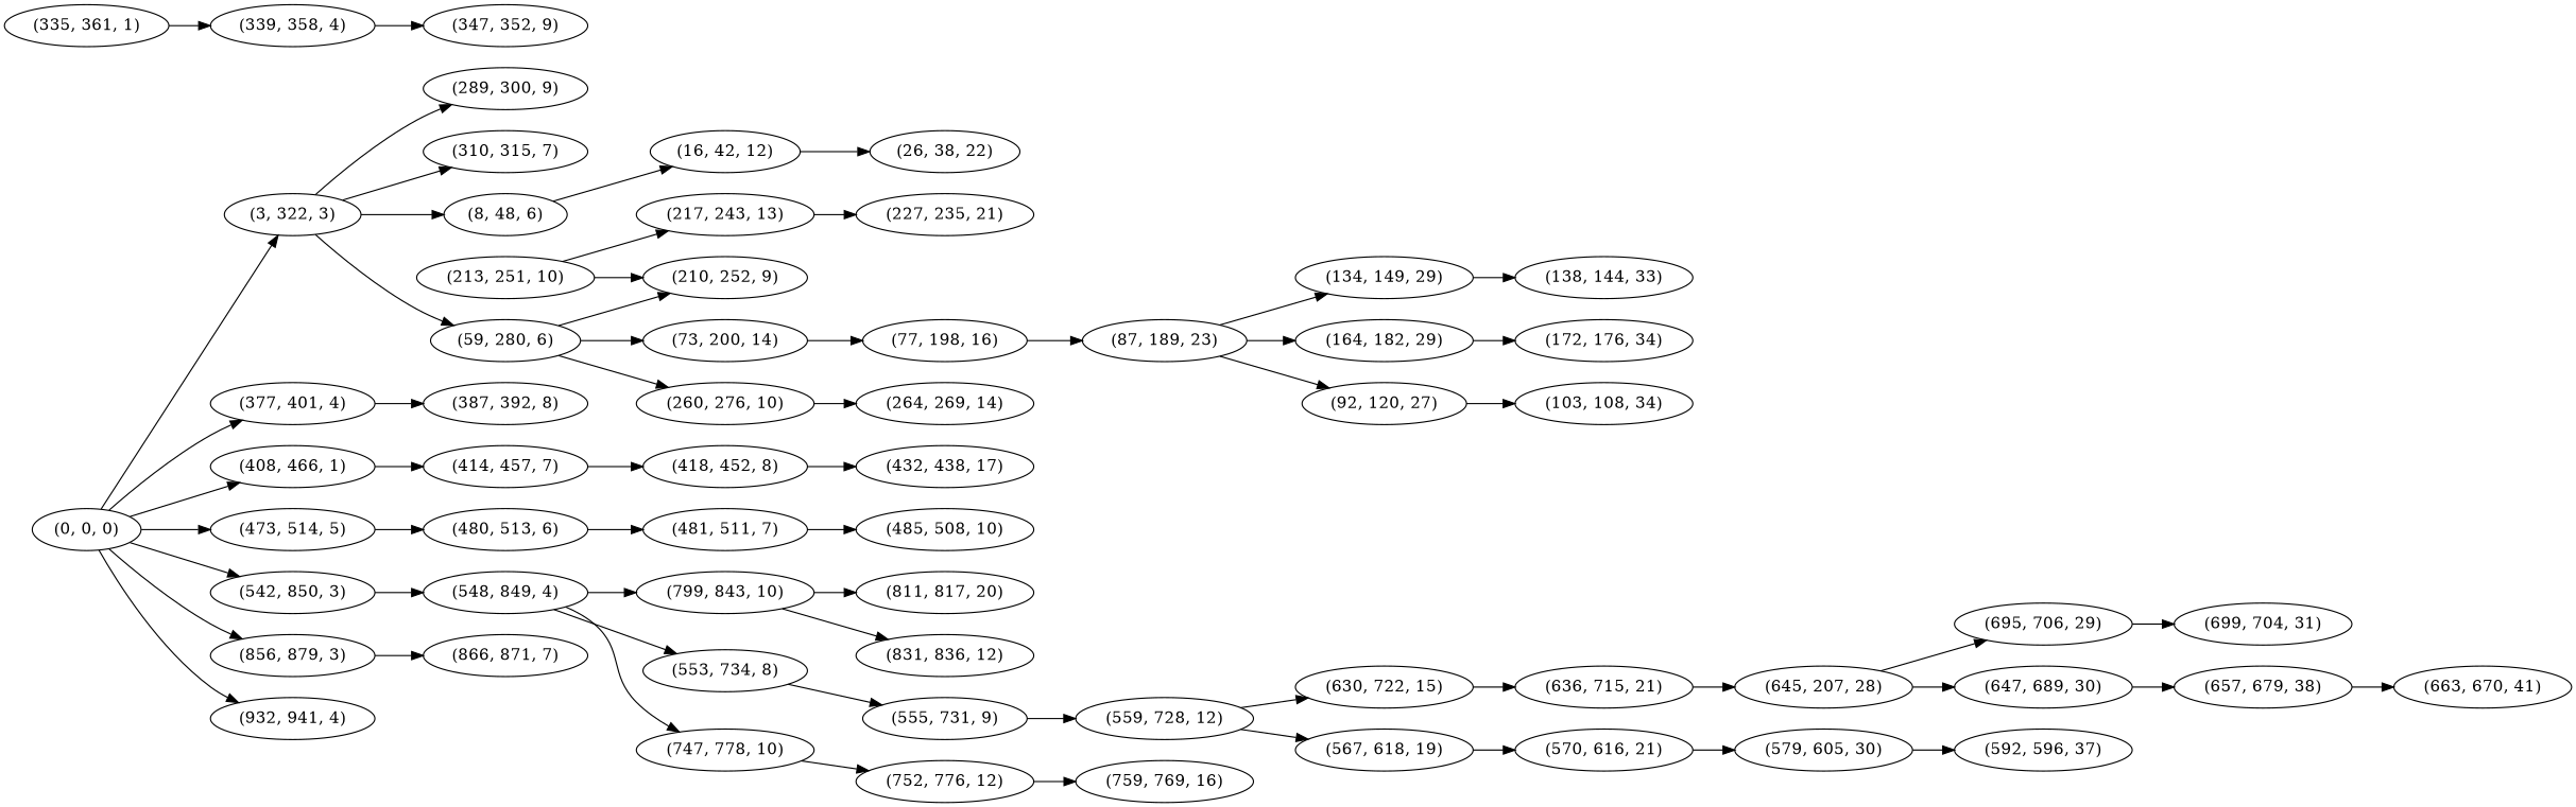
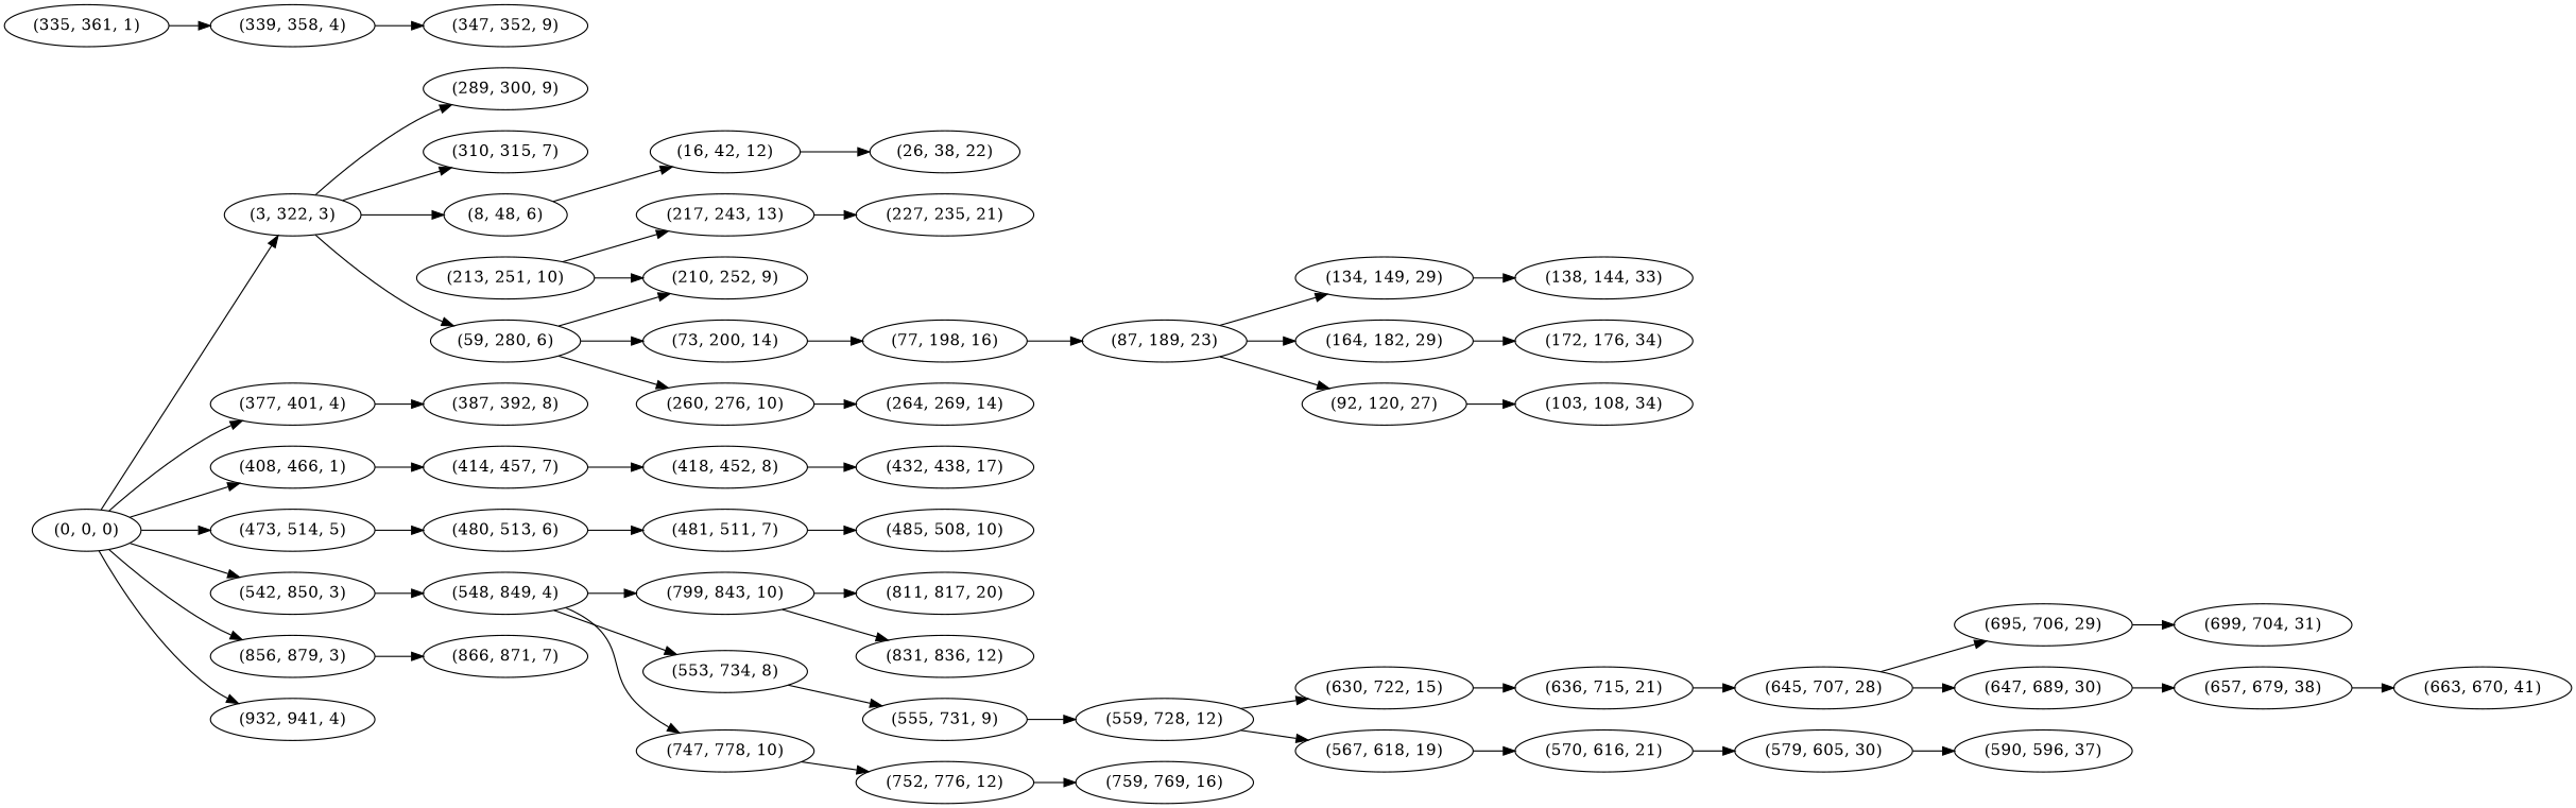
  digraph {
    rankdir=LR
    "(0, 0, 0)"
    "(3, 322, 3)"
    "(377, 401, 4)"
    "(408, 466, 1)"
    "(473, 514, 5)"
    "(542, 850, 3)"
    "(856, 879, 3)"
    "(932, 941, 4)"
    "(8, 48, 6)"
    "(59, 280, 6)"
    "(289, 300, 9)"
    "(310, 315, 7)"
    "(335, 361, 1)"
    "(339, 358, 4)"
    "(387, 392, 8)"
    "(414, 457, 7)"
    "(480, 513, 6)"
    "(548, 849, 4)"
    "(866, 871, 7)"
    "(16, 42, 12)"
    "(73, 200, 14)"
    "(210, 252, 9)"
    "(260, 276, 10)"
    n24 [label="(26, 38, 22)"]
    "(77, 198, 16)"
    "(264, 269, 14)"
    "(87, 189, 23)"
    "(92, 120, 27)"
    "(134, 149, 29)"
    "(164, 182, 29)"
    "(103, 108, 34)"
    "(138, 144, 33)"
    "(172, 176, 34)"
    "(213, 251, 10)"
    "(217, 243, 13)"
    "(227, 235, 21)"
    "(347, 352, 9)"
    "(418, 452, 8)"
    "(432, 438, 17)"
    "(481, 511, 7)"
    "(485, 508, 10)"
    "(553, 734, 8)"
    "(747, 778, 10)"
    "(799, 843, 10)"
    "(555, 731, 9)"
    "(752, 776, 12)"
    "(811, 817, 20)"
    "(831, 836, 12)"
    "(559, 728, 12)"
    "(567, 618, 19)"
    "(630, 722, 15)"
    "(570, 616, 21)"
    "(636, 715, 21)"
    "(579, 605, 30)"
-   "(590, 596, 37)" [label="(592, 596, 37)"]
-   "(645, 707, 28)" [label="(645, 207, 28)"]
+   "(590, 596, 37)"
+   "(645, 707, 28)"
    "(647, 689, 30)"
    "(695, 706, 29)"
    "(657, 679, 38)"
    "(699, 704, 31)"
    "(663, 670, 41)"
    "(759, 769, 16)"
    "(0, 0, 0)" -> "(3, 322, 3)"
    "(0, 0, 0)" -> "(377, 401, 4)"
    "(0, 0, 0)" -> "(408, 466, 1)"
    "(0, 0, 0)" -> "(473, 514, 5)"
    "(0, 0, 0)" -> "(542, 850, 3)"
    "(0, 0, 0)" -> "(856, 879, 3)"
    "(0, 0, 0)" -> "(932, 941, 4)"
    "(3, 322, 3)" -> "(8, 48, 6)"
    "(3, 322, 3)" -> "(59, 280, 6)"
    "(3, 322, 3)" -> "(289, 300, 9)"
    "(3, 322, 3)" -> "(310, 315, 7)"
    "(377, 401, 4)" -> "(387, 392, 8)"
    "(408, 466, 1)" -> "(414, 457, 7)"
    "(473, 514, 5)" -> "(480, 513, 6)"
    "(542, 850, 3)" -> "(548, 849, 4)"
    "(856, 879, 3)" -> "(866, 871, 7)"
    "(8, 48, 6)" -> "(16, 42, 12)"
    "(59, 280, 6)" -> "(73, 200, 14)"
    "(59, 280, 6)" -> "(210, 252, 9)"
    "(59, 280, 6)" -> "(260, 276, 10)"
    "(335, 361, 1)" -> "(339, 358, 4)"
    "(339, 358, 4)" -> "(347, 352, 9)"
    "(414, 457, 7)" -> "(418, 452, 8)"
    "(480, 513, 6)" -> "(481, 511, 7)"
    "(548, 849, 4)" -> "(553, 734, 8)"
    "(548, 849, 4)" -> "(747, 778, 10)"
    "(548, 849, 4)" -> "(799, 843, 10)"
    "(16, 42, 12)" -> n24
    "(73, 200, 14)" -> "(77, 198, 16)"
    "(260, 276, 10)" -> "(264, 269, 14)"
    "(77, 198, 16)" -> "(87, 189, 23)"
    "(87, 189, 23)" -> "(92, 120, 27)"
    "(87, 189, 23)" -> "(134, 149, 29)"
    "(87, 189, 23)" -> "(164, 182, 29)"
    "(92, 120, 27)" -> "(103, 108, 34)"
    "(134, 149, 29)" -> "(138, 144, 33)"
    "(164, 182, 29)" -> "(172, 176, 34)"
    "(213, 251, 10)" -> "(210, 252, 9)"
    "(213, 251, 10)" -> "(217, 243, 13)"
    "(217, 243, 13)" -> "(227, 235, 21)"
    "(418, 452, 8)" -> "(432, 438, 17)"
    "(481, 511, 7)" -> "(485, 508, 10)"
    "(553, 734, 8)" -> "(555, 731, 9)"
    "(747, 778, 10)" -> "(752, 776, 12)"
    "(799, 843, 10)" -> "(811, 817, 20)"
    "(799, 843, 10)" -> "(831, 836, 12)"
    "(555, 731, 9)" -> "(559, 728, 12)"
    "(752, 776, 12)" -> "(759, 769, 16)"
    "(559, 728, 12)" -> "(567, 618, 19)"
    "(559, 728, 12)" -> "(630, 722, 15)"
    "(567, 618, 19)" -> "(570, 616, 21)"
    "(630, 722, 15)" -> "(636, 715, 21)"
    "(570, 616, 21)" -> "(579, 605, 30)"
    "(636, 715, 21)" -> "(645, 707, 28)"
    "(579, 605, 30)" -> "(590, 596, 37)"
    "(645, 707, 28)" -> "(647, 689, 30)"
    "(645, 707, 28)" -> "(695, 706, 29)"
    "(647, 689, 30)" -> "(657, 679, 38)"
    "(695, 706, 29)" -> "(699, 704, 31)"
    "(657, 679, 38)" -> "(663, 670, 41)"
  }
